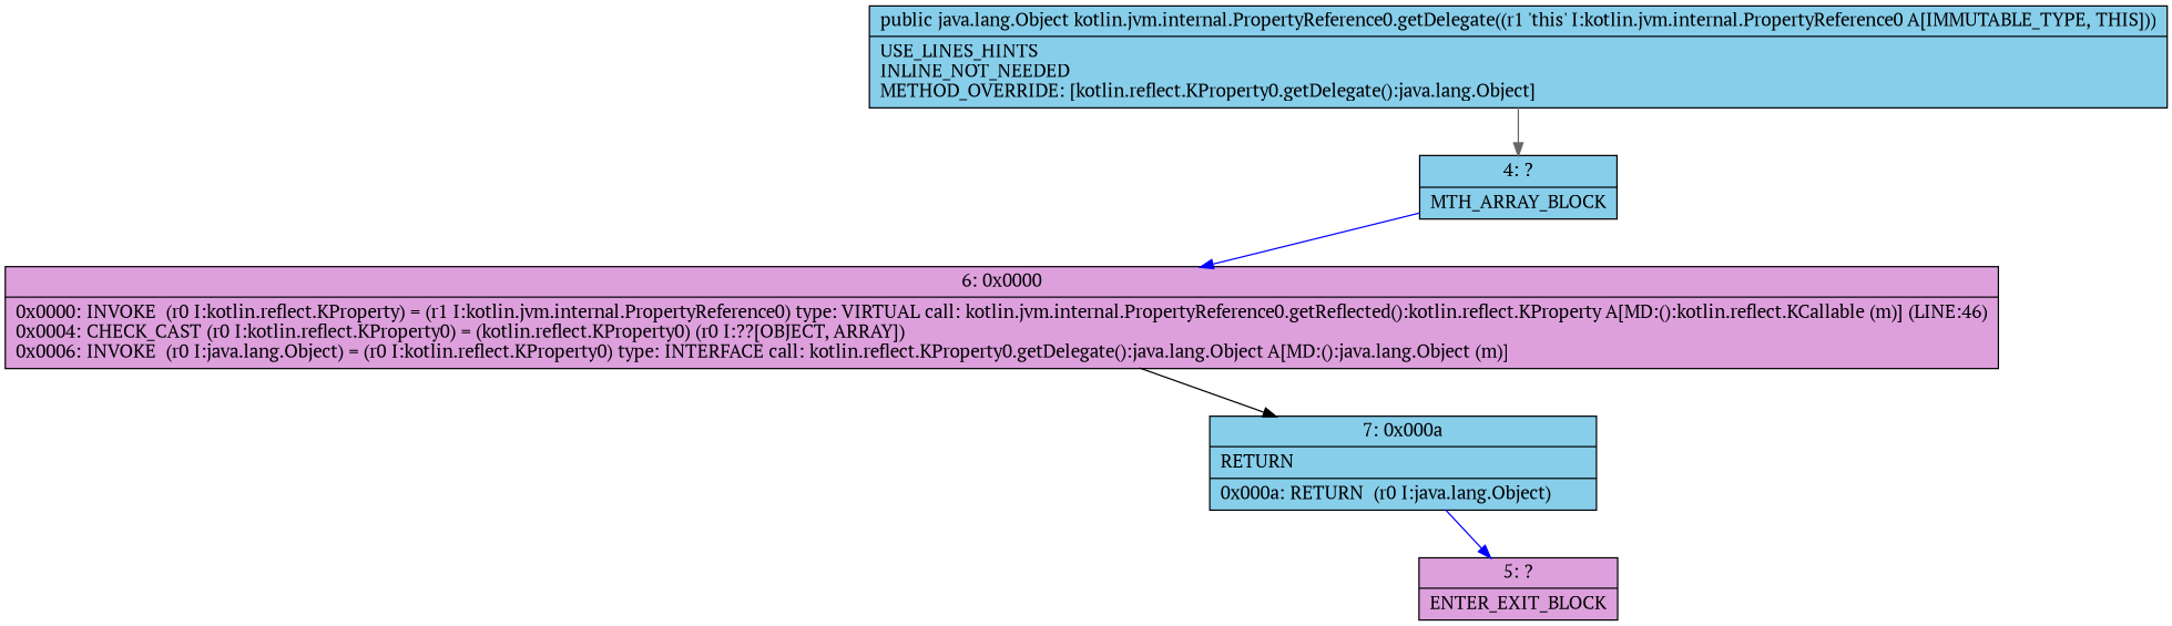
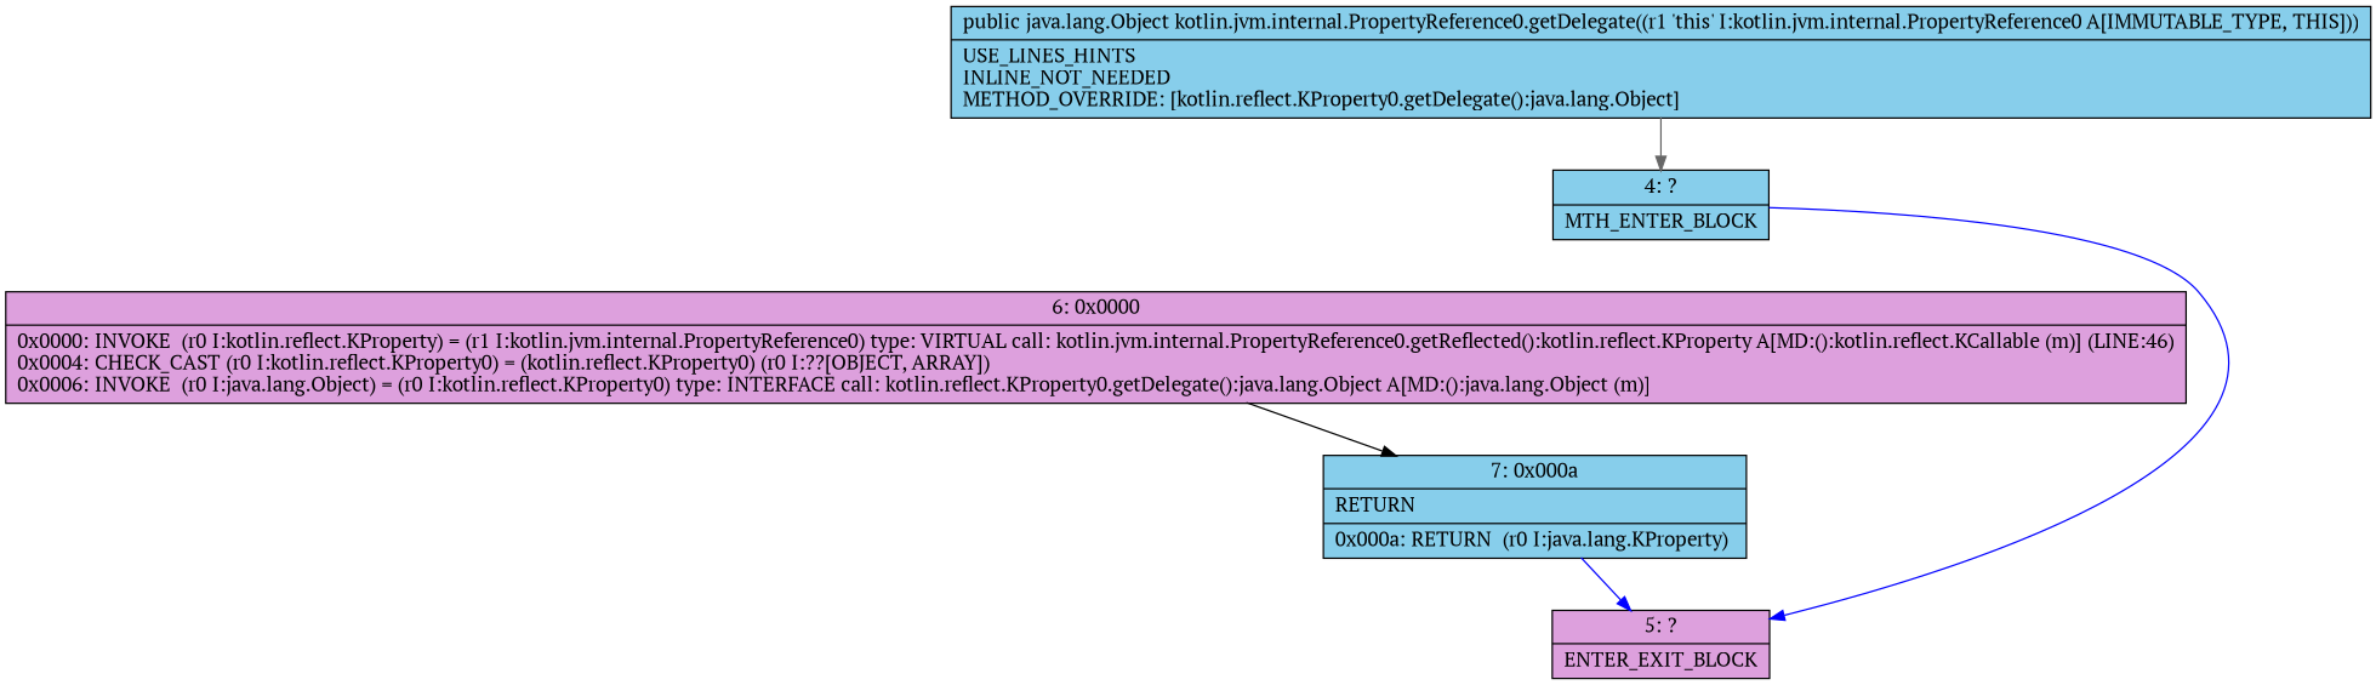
  digraph {
    fontname="PT Serif"
    node [fillcolor=skyblue fontname="PT Serif" shape=record style=filled]
    edge [color=blue fontname="PT Serif"]
-   n1 [label="{4\:\ ?|MTH_ARRAY_BLOCK\l}"]
+   n1 [label="{4\:\ ?|MTH_ENTER_BLOCK\l}"]
    n2 [fillcolor=plum label="{6\:\ 0x0000|0x0000: INVOKE  (r0 I:kotlin.reflect.KProperty) = (r1 I:kotlin.jvm.internal.PropertyReference0) type: VIRTUAL call: kotlin.jvm.internal.PropertyReference0.getReflected():kotlin.reflect.KProperty A[MD:():kotlin.reflect.KCallable (m)] (LINE:46)\l0x0004: CHECK_CAST (r0 I:kotlin.reflect.KProperty0) = (kotlin.reflect.KProperty0) (r0 I:??[OBJECT, ARRAY]) \l0x0006: INVOKE  (r0 I:java.lang.Object) = (r0 I:kotlin.reflect.KProperty0) type: INTERFACE call: kotlin.reflect.KProperty0.getDelegate():java.lang.Object A[MD:():java.lang.Object (m)]\l}"]
-   n3 [label="{7\:\ 0x000a|RETURN\l|0x000a: RETURN  (r0 I:java.lang.Object) \l}"]
+   n3 [label="{7\:\ 0x000a|RETURN\l|0x000a: RETURN  (r0 I:java.lang.KProperty) \l}"]
    n4 [fillcolor=plum label="{5\:\ ?|ENTER_EXIT_BLOCK\l}"]
    n5 [label="{public java.lang.Object kotlin.jvm.internal.PropertyReference0.getDelegate((r1 'this' I:kotlin.jvm.internal.PropertyReference0 A[IMMUTABLE_TYPE, THIS]))  | USE_LINES_HINTS\lINLINE_NOT_NEEDED\lMETHOD_OVERRIDE: [kotlin.reflect.KProperty0.getDelegate():java.lang.Object]\l}"]
-   n1 -> n2
+   n1 -> n4
    n2 -> n3 [color=black]
    n3 -> n4
    n5 -> n1 [color=gray40]
  }
